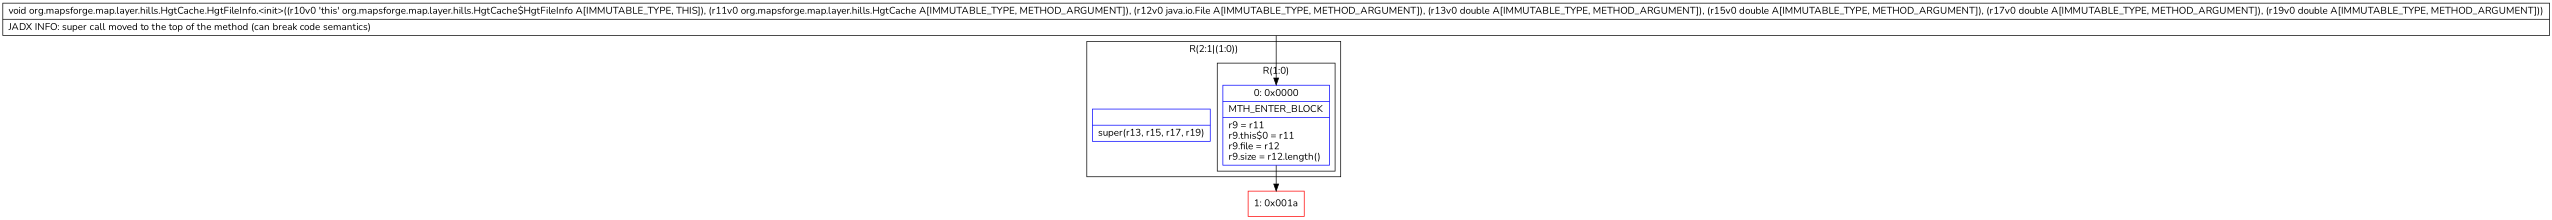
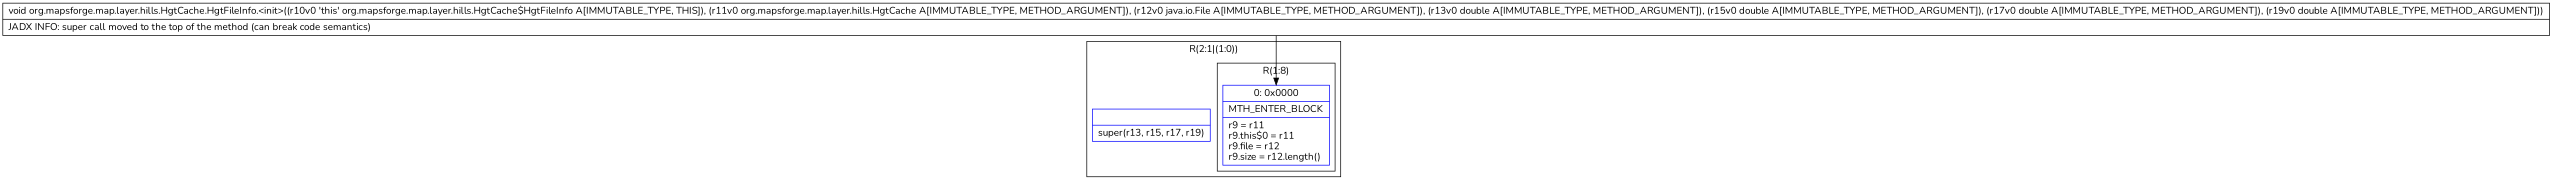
  digraph {
    fontname=Nunito
    node [color=blue fontname=Nunito shape=record]
    edge [fontname=Nunito]
    n1 [label="{0\:\ 0x0000|MTH_ENTER_BLOCK\l|r9 = r11\lr9.this$0 = r11\lr9.file = r12\lr9.size = r12.length()\l}"]
    n2 [label="{|super(r13, r15, r17, r19)\l}"]
-   n3 [color=red label="{1\:\ 0x001a}"]
    n4 [label="{void org.mapsforge.map.layer.hills.HgtCache.HgtFileInfo.\<init\>((r10v0 'this' org.mapsforge.map.layer.hills.HgtCache$HgtFileInfo A[IMMUTABLE_TYPE, THIS]), (r11v0 org.mapsforge.map.layer.hills.HgtCache A[IMMUTABLE_TYPE, METHOD_ARGUMENT]), (r12v0 java.io.File A[IMMUTABLE_TYPE, METHOD_ARGUMENT]), (r13v0 double A[IMMUTABLE_TYPE, METHOD_ARGUMENT]), (r15v0 double A[IMMUTABLE_TYPE, METHOD_ARGUMENT]), (r17v0 double A[IMMUTABLE_TYPE, METHOD_ARGUMENT]), (r19v0 double A[IMMUTABLE_TYPE, METHOD_ARGUMENT]))  | JADX INFO: super call moved to the top of the method (can break code semantics)\l}" color=""]
    subgraph cluster_1 {
      label="R(2:1|(1:0))"
      n2
      subgraph cluster_2 {
-       label="R(1:0)"
+       label="R(1:8)"
        n1
      }
    }
-   n1 -> n3
    n4 -> n1
  }
